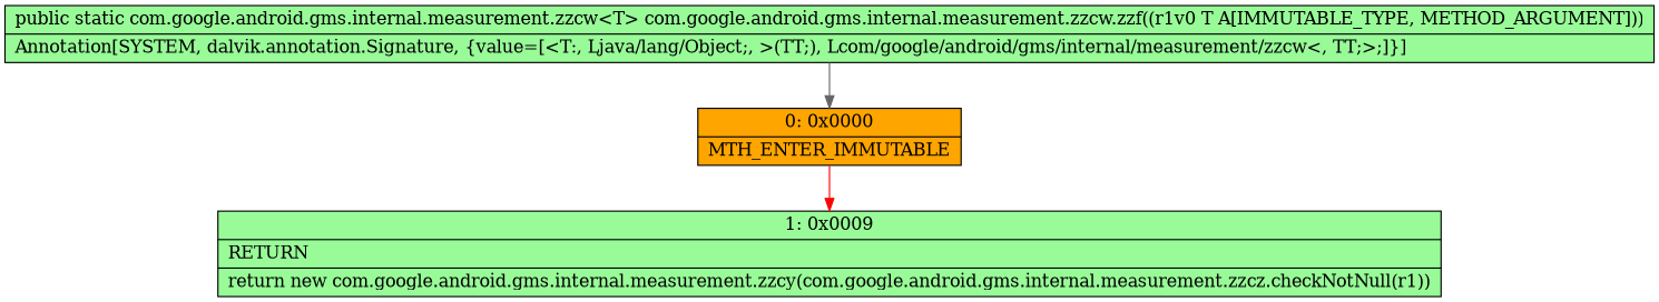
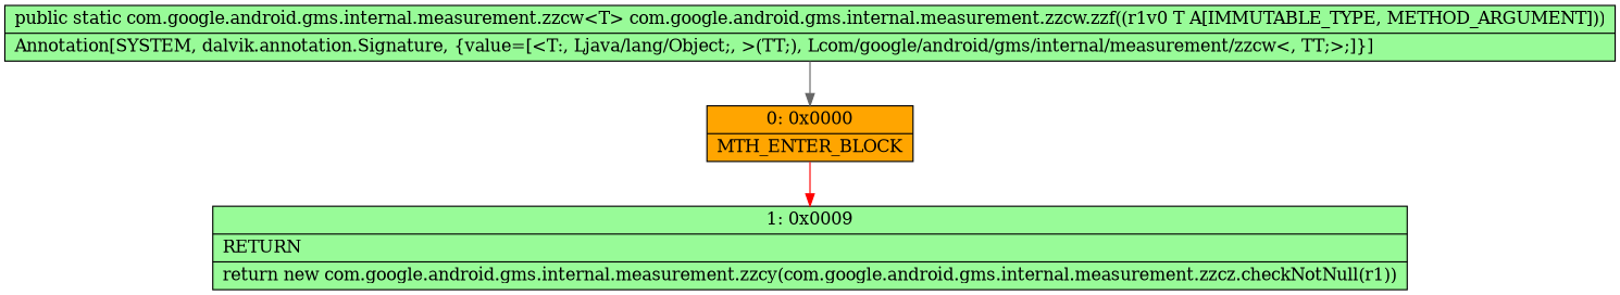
  digraph {
    node [shape=record style=filled fillcolor=palegreen]
    edge [style=solid]
-   n1 [label="{0\:\ 0x0000|MTH_ENTER_IMMUTABLE\l}" fillcolor=orange]
+   n1 [label="{0\:\ 0x0000|MTH_ENTER_BLOCK\l}" fillcolor=orange]
    n2 [label="{1\:\ 0x0009|RETURN\l|return new com.google.android.gms.internal.measurement.zzcy(com.google.android.gms.internal.measurement.zzcz.checkNotNull(r1))\l}"]
    n3 [label="{public static com.google.android.gms.internal.measurement.zzcw\<T\> com.google.android.gms.internal.measurement.zzcw.zzf((r1v0 T A[IMMUTABLE_TYPE, METHOD_ARGUMENT]))  | Annotation[SYSTEM, dalvik.annotation.Signature, \{value=[\<T:, Ljava\/lang\/Object;, \>(TT;), Lcom\/google\/android\/gms\/internal\/measurement\/zzcw\<, TT;\>;]\}]\l}"]
    n1 -> n2 [color=red]
    n3 -> n1 [color=gray40]
  }
